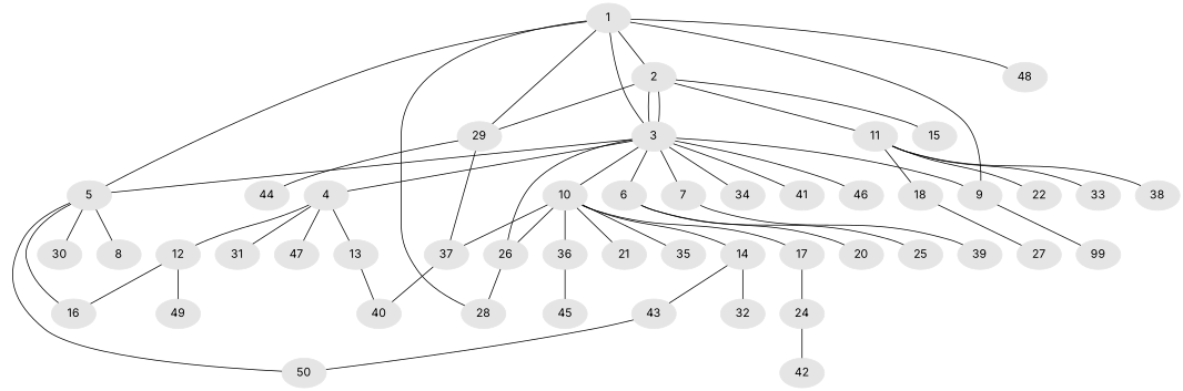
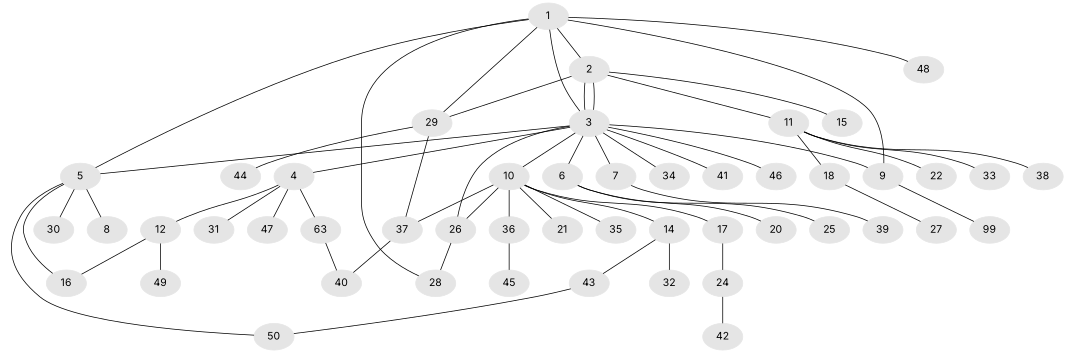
  graph {
    fontname=Inter
    node [color=gray90 fontname=Inter style=filled]
    edge [fontname=Inter]
    1
    2
    3
    5
    9
    28
    29
    48
    11
    15
    4
    6
    7
    10
    26
    34
    41
    46
    8
    16
    30
    50
    n23 [label=99]
    37
    44
    18
    22
    33
    38
    12
-   13
+   13 [label=63]
    31
    47
    20
    25
    39
    14
    17
    21
    35
    36
    49
    40
    32
    43
    24
    45
    27
    42
    1 -- 2
    1 -- 3
    1 -- 5
    1 -- 9
    1 -- 28
    1 -- 29
    1 -- 48
    2 -- 3
    2 -- 3
    2 -- 29
    2 -- 11
    2 -- 15
    3 -- 5
    3 -- 9
    3 -- 4
    3 -- 6
    3 -- 7
    3 -- 10
    3 -- 26
    3 -- 34
    3 -- 41
    3 -- 46
    5 -- 8
    5 -- 16
    5 -- 30
    5 -- 50
    9 -- n23
    29 -- 37
    29 -- 44
    11 -- 18
    11 -- 22
    11 -- 33
    11 -- 38
    4 -- 12
    4 -- 13
    4 -- 31
    4 -- 47
    6 -- 20
    6 -- 25
    7 -- 39
    10 -- 26
    10 -- 37
    10 -- 14
    10 -- 17
    10 -- 21
    10 -- 35
    10 -- 36
    26 -- 28
    37 -- 40
    18 -- 27
    12 -- 16
    12 -- 49
    13 -- 40
    14 -- 32
    14 -- 43
    17 -- 24
    36 -- 45
    43 -- 50
    24 -- 42
  }
